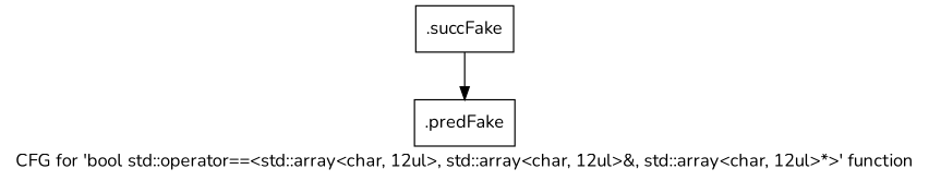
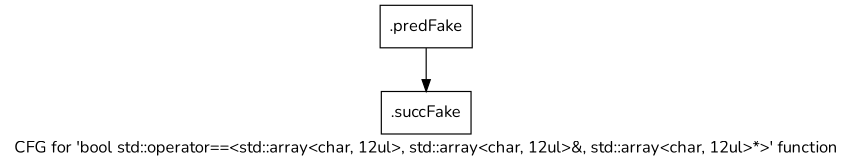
  digraph {
    label="CFG for 'bool std::operator==\<std::array\<char, 12ul\>, std::array\<char, 12ul\>&, std::array\<char, 12ul\>*\>' function"
    fontname=Nunito
    node [shape=record fontname=Nunito]
    n1 [label="{.predFake}"]
    n2 [filename="/media/miguel/NewVolume/Linux/Xilinx/Vitis_HLS/2020.2/tps/lnx64/gcc-6.2.0/lib/gcc/x86_64-pc-linux-gnu/6.2.0/../../../../include/c++/6.2.0/bits/stl_deque.h" label="{.succFake}" linenumber=267]
-   n2 -> n1 [execusionnum=150 filename="/media/miguel/NewVolume/Linux/Xilinx/Vitis_HLS/2020.2/tps/lnx64/gcc-6.2.0/lib/gcc/x86_64-pc-linux-gnu/6.2.0/../../../../include/c++/6.2.0/bits/stl_deque.h" fontname=Nunito]
+   n1 -> n2 [execusionnum=150 filename="/media/miguel/NewVolume/Linux/Xilinx/Vitis_HLS/2020.2/tps/lnx64/gcc-6.2.0/lib/gcc/x86_64-pc-linux-gnu/6.2.0/../../../../include/c++/6.2.0/bits/stl_deque.h" fontname=Nunito]
  }
